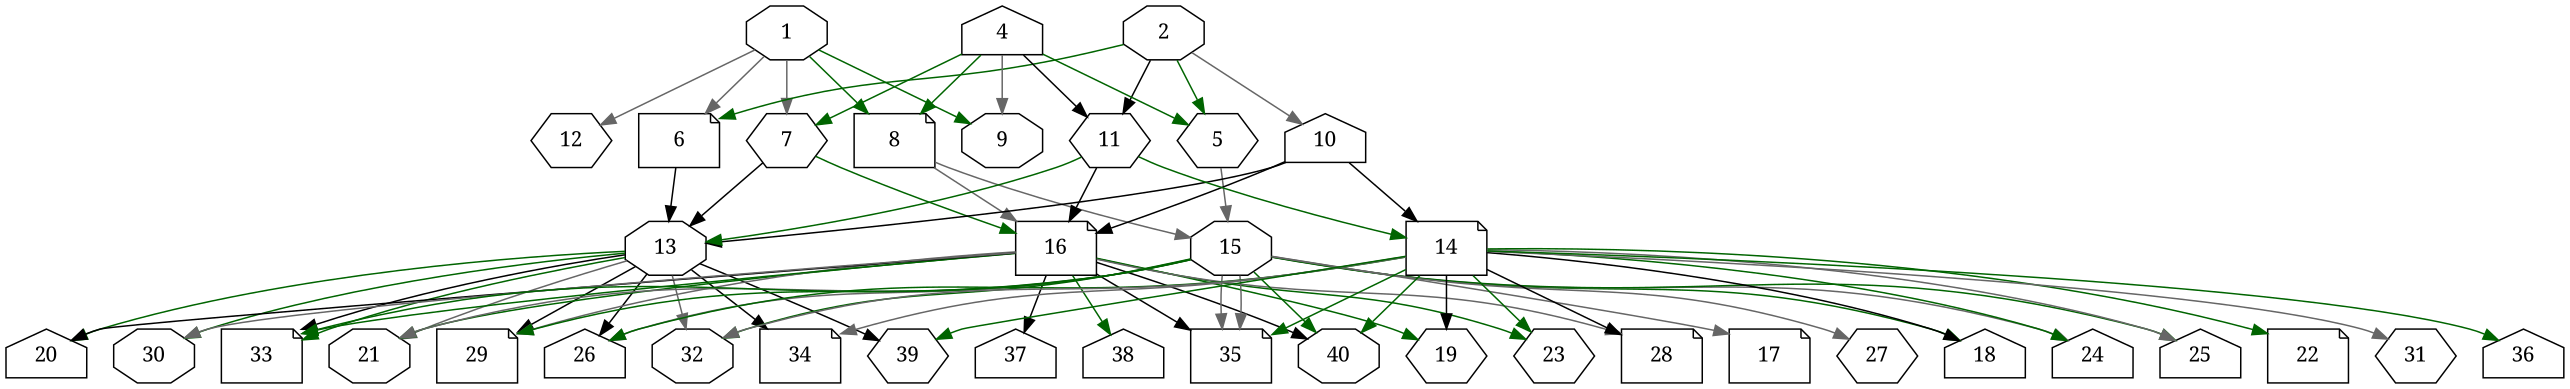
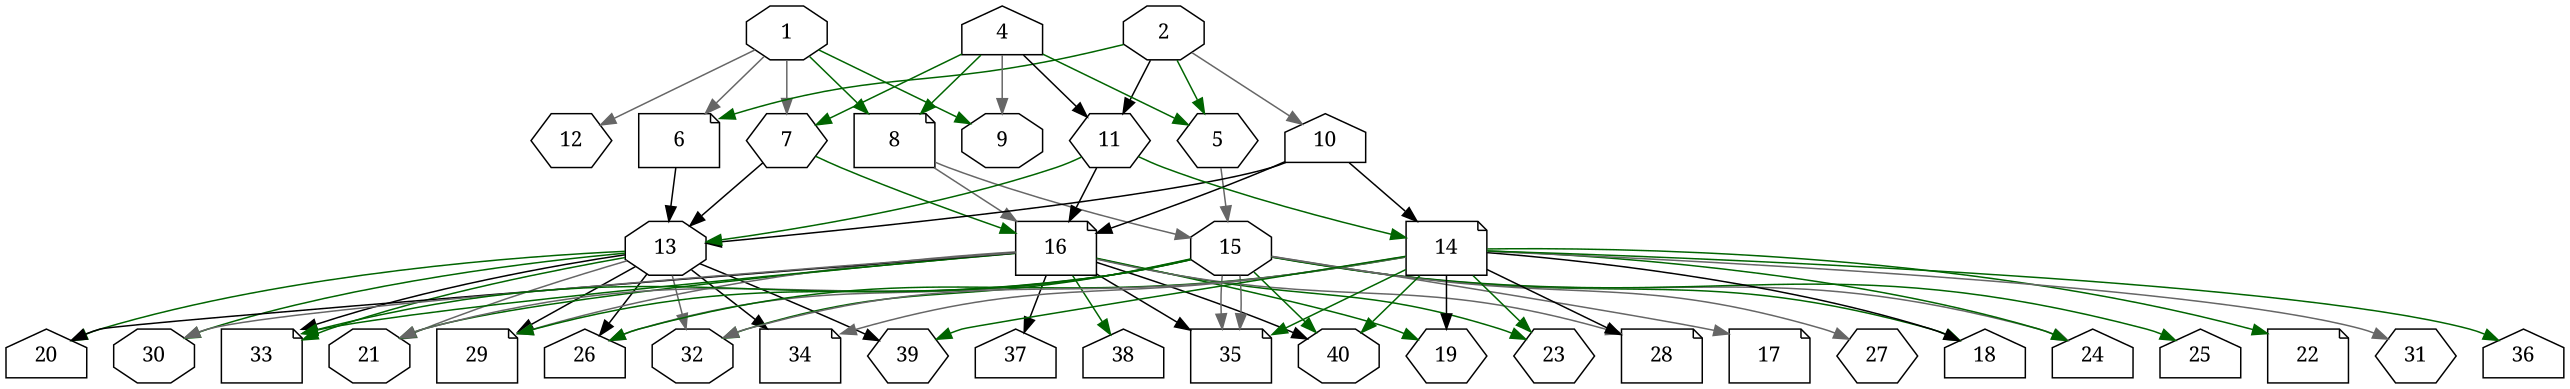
  digraph {
    fontname="Noto Serif"
    node [alpha=0.13 fontname="Noto Serif" shape=note]
    edge [color=darkgreen fontname="Noto Serif"]
    1 [alpha=0.19 expect_size=1131587742704189184 shape=octagon]
    6 [alpha=0.19 expect_size=675554854765453824]
    7 [alpha=0.07 expect_size=8276111253150105 shape=hexagon]
    8 [alpha=0.15 expect_size=2782357156562087936]
    9 [alpha=0.12 expect_size=5836897464267819 shape=octagon]
    12 [alpha=0.16 expect_size=664907759768597168128 shape=hexagon]
    13 [alpha=0.02 expect_size=44619438425141936128 shape=octagon]
    16 [alpha=0.17 expect_size=22569281922594304]
    15 [alpha=0.03 expect_size=2214027374507124 shape=octagon]
    21 [alpha=0.14 expect_size=17824898866065878 shape=octagon]
    26 [alpha=0.03 expect_size=5888261543665468 shape=house]
    29 [alpha=0.17 expect_size=130506583941318705152]
    32 [alpha=0.07 expect_size=274065664977979 shape=octagon]
    33 [alpha=0.12 expect_size=1560717806528129662976]
    20 [alpha=0.16 expect_size=7092519370871119 shape=house]
    30 [alpha=0.16 expect_size=3012535391036112896 shape=octagon]
    34 [alpha=0.17 expect_size=212750789803000]
    39 [alpha=0.06 expect_size=3184622974157747 shape=hexagon]
    35 [expect_size=425654583281834816]
    40 [alpha=0.12 expect_size=883263412268563200 shape=octagon]
    19 [alpha=0.02 expect_size=269756091334656000000 shape=hexagon]
    23 [alpha=0.06 expect_size=866032445952835456 shape=hexagon]
    28 [alpha=0.11 expect_size=7985165440675785]
    37 [expect_size=563055231659671552000 shape=house]
    38 [alpha=0.02 expect_size=24087311940334184 shape=house]
    18 [alpha=0.04 expect_size=6986975423026557 shape=house]
    24 [alpha=0.16 expect_size=161617048231603072 shape=house]
    25 [alpha=0.19 expect_size=250925909950156064 shape=house]
    17 [expect_size=820646156108355840]
    27 [alpha=0.08 expect_size=29962660248066112 shape=hexagon]
    2 [alpha=0.01 expect_size=3795037903405112 shape=octagon]
    5 [alpha=0.12 expect_size=17974250533346607104 shape=hexagon]
    10 [alpha=0.18 expect_size=189278472172400 shape=house]
    11 [alpha=0.03 expect_size=485154204495206416384 shape=hexagon]
    14 [alpha=0.03 expect_size=1455566315196103262208]
    22 [expect_size=418600462887910637568]
    31 [alpha=0.15 expect_size=384634114387166101504 shape=hexagon]
    36 [alpha=0.09 expect_size=53498030764524640 shape=house]
    4 [expect_size=552974355165964402688 shape=house]
    1 -> 6 [color=gray40]
    1 -> 7 [color=gray40]
    1 -> 8
    1 -> 9
    1 -> 12 [color=gray40]
    6 -> 13 [color=black]
    7 -> 13 [color=black]
    7 -> 16
    8 -> 16 [color=gray40]
    8 -> 15 [color=gray40]
    13 -> 21 [color=gray40]
    13 -> 26 [color=black]
    13 -> 29 [color=black]
    13 -> 32 [color=gray40]
    13 -> 33 [color=black]
    13 -> 33
    13 -> 20
    13 -> 30
    13 -> 34 [color=black]
    13 -> 39 [color=black]
    16 -> 21
    16 -> 29 [color=gray40]
    16 -> 33
    16 -> 20 [color=black]
    16 -> 30 [color=gray40]
    16 -> 35 [color=black]
    16 -> 40 [color=black]
    16 -> 19
    16 -> 23
    16 -> 28 [color=gray40]
    16 -> 37 [color=black]
    16 -> 38
    15 -> 21 [color=gray40]
    15 -> 26 [color=gray40]
    15 -> 29
    15 -> 32
    15 -> 33
    15 -> 35 [color=gray40]
    15 -> 35 [color=gray40]
    15 -> 40
    15 -> 18
    15 -> 24 [color=gray40]
    15 -> 25
    15 -> 17 [color=gray40]
    15 -> 27 [color=gray40]
    2 -> 6
    2 -> 5
    2 -> 10 [color=gray40]
    2 -> 11 [color=black]
    5 -> 15 [color=gray40]
    10 -> 13 [color=black]
    10 -> 16 [color=black]
    10 -> 14 [color=black]
    11 -> 13
    11 -> 16 [color=black]
    11 -> 14
    14 -> 26
    14 -> 32 [color=gray40]
    14 -> 34 [color=gray40]
    14 -> 39
    14 -> 35
    14 -> 40
    14 -> 19 [color=black]
    14 -> 23
    14 -> 28 [color=black]
    14 -> 18 [color=black]
    14 -> 24
-   14 -> 25 [color=gray40]
    14 -> 22
    14 -> 31 [color=gray40]
    14 -> 36
    4 -> 7
    4 -> 8
    4 -> 9 [color=gray40]
    4 -> 5
    4 -> 11 [color=black]
  }
